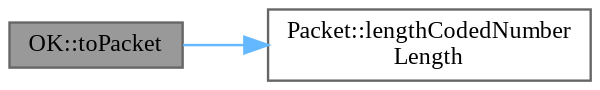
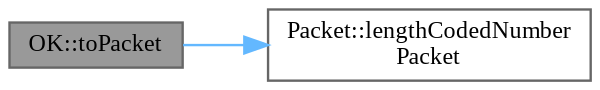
  digraph {
    rankdir=LR
    fontname="Liberation Serif"
    node [fontname="Liberation Serif" fontsize=10 shape=box style=filled]
    n1 [color=gray40 fillcolor=grey60 fontcolor=black height=0.2 label="OK::toPacket" width=0.4]
-   n2 [color=grey40 fillcolor=white height=0.2 label="Packet::lengthCodedNumber\lLength" width=0.4]
+   n2 [color=grey40 fillcolor=white height=0.2 label="Packet::lengthCodedNumber\lPacket" width=0.4]
    n1 -> n2 [color=steelblue1 fontname="Liberation Serif" fontsize=10 labelfontname=Helvetica labelfontsize=10 style=solid]
  }
